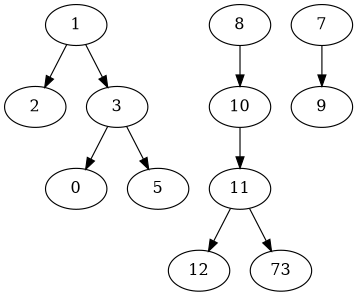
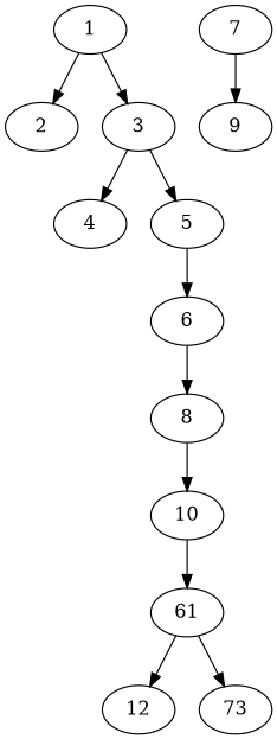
  digraph {
    node [alpha=0.14]
    1 [expect_size=743509179306409]
    2 [alpha=0.18 expect_size=265316997532554]
    3 [alpha=0.10 expect_size=8573042804511200]
-   4 [alpha=0.07 expect_size=62776406471344128 label=0]
+   4 [alpha=0.07 expect_size=62776406471344128]
    5 [alpha=0.09 expect_size=461754806789210112]
+   6 [alpha=0.13 expect_size=104209080876269568]
    8 [alpha=0.13 expect_size=677095975774773]
    7 [expect_size=1319131437471995]
    9 [alpha=0.08 expect_size=24558672097563428]
    10 [alpha=0.13 expect_size=125903483639905]
-   11 [alpha=0.16 expect_size=7800616847448690]
+   11 [alpha=0.16 expect_size=7800616847448690 label=61]
    12 [expect_size=302558958281818112]
    n13 [alpha=0.02 expect_size=359412123074375 label=73]
    1 -> 2
    1 -> 3
    3 -> 4
    3 -> 5
+   5 -> 6
+   6 -> 8
    8 -> 10
    7 -> 9
    10 -> 11
    11 -> 12
    11 -> n13
  }
